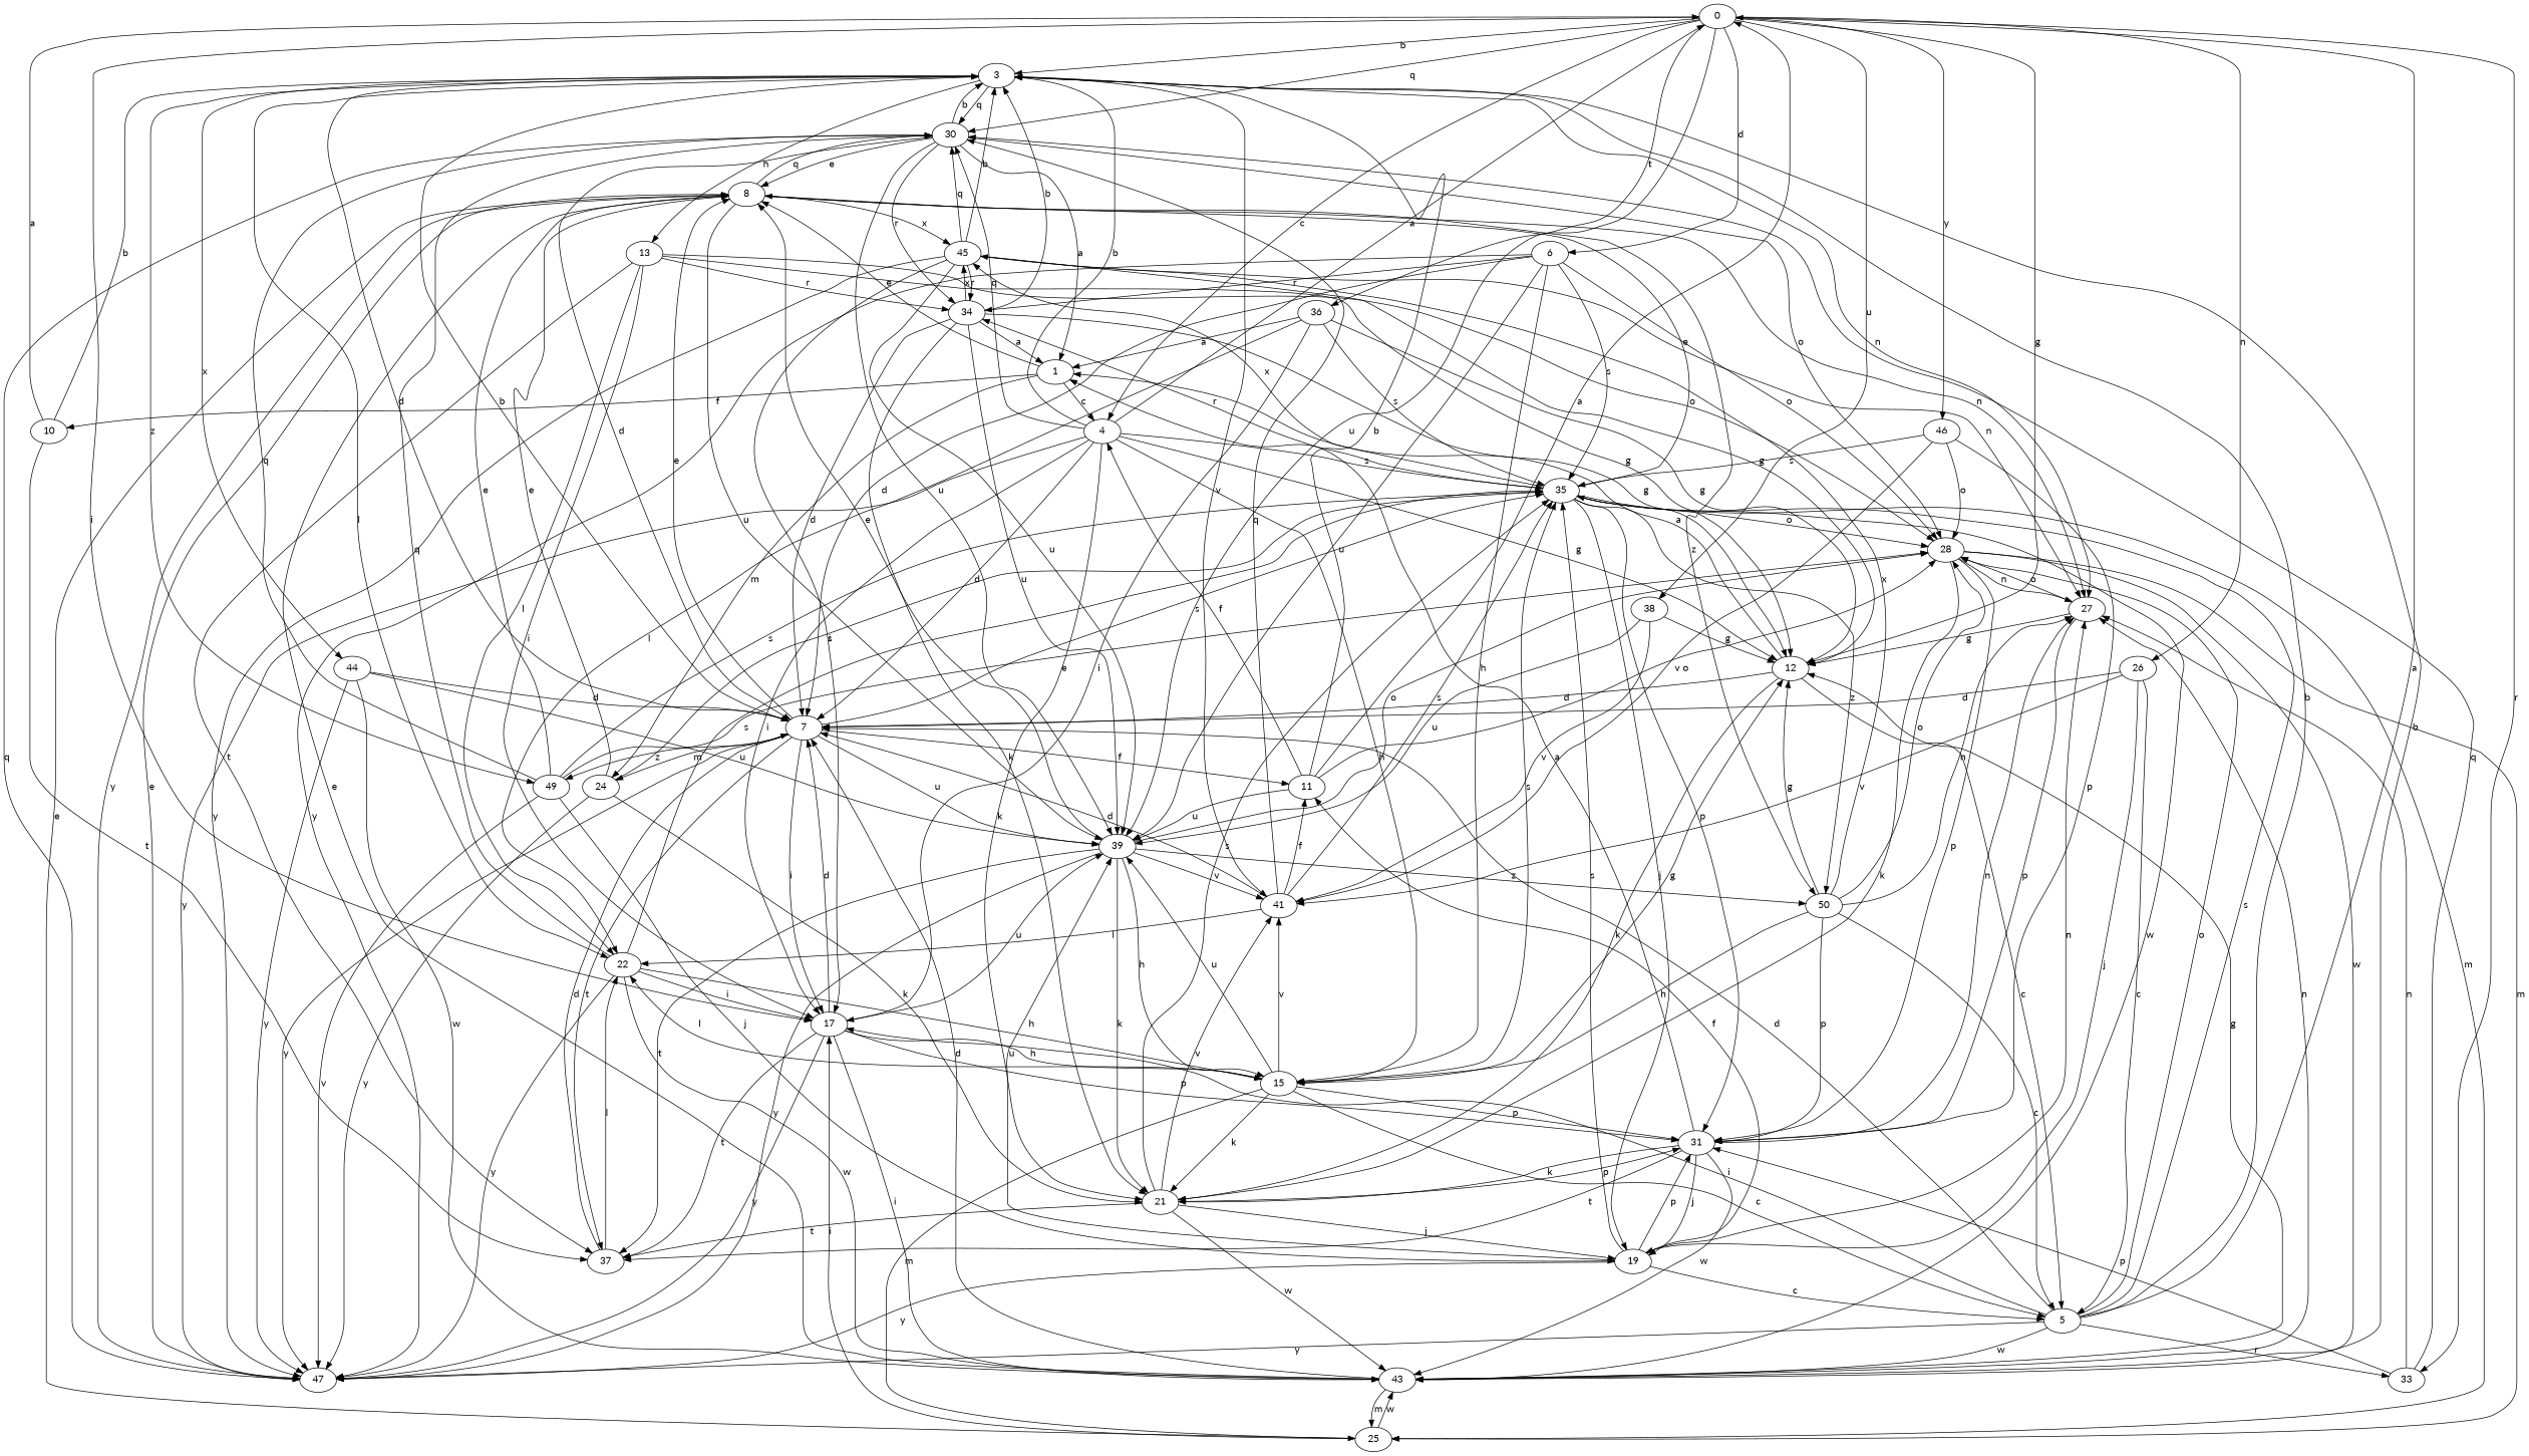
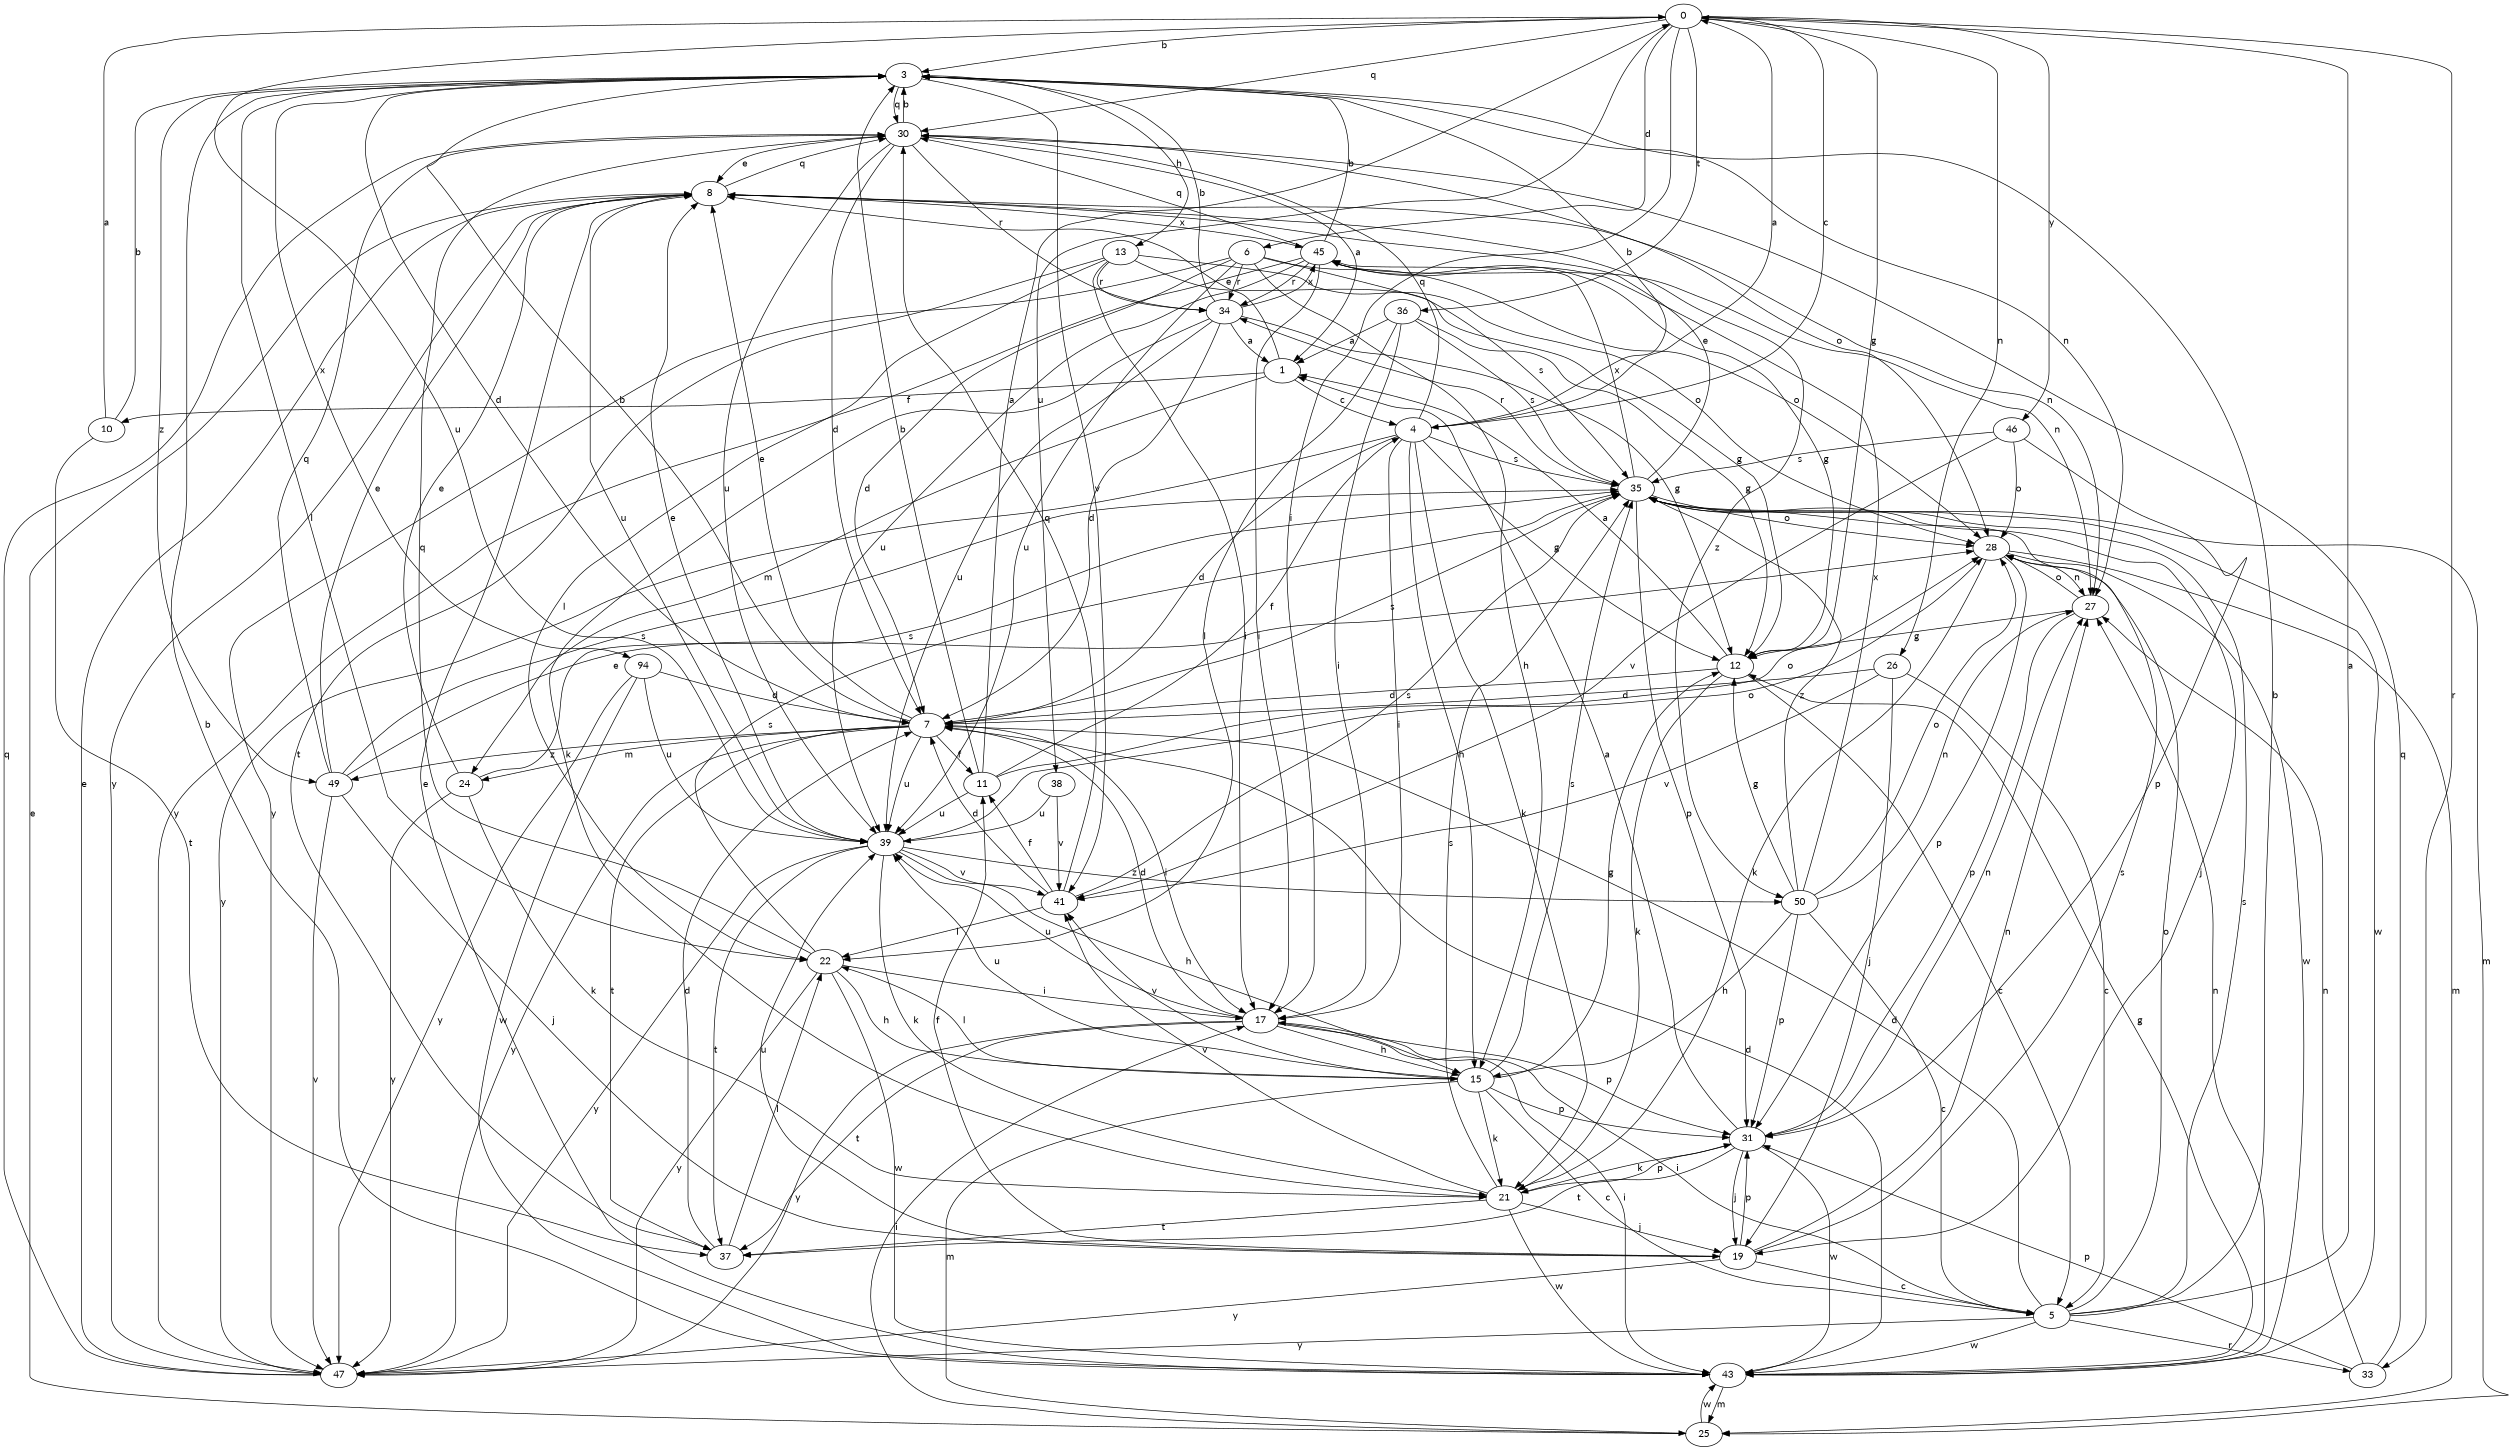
  strict digraph {
    fontname=Lato
    node [fontname=Lato]
    edge [fontname=Lato]
    0
    3
    4
    6
    12
    17
    26
    n8 [label=30]
    33
    36
    38
    39
    46
    7
    13
    22
    27
    41
-   44
+   44 [label=94]
    49
    15
    21
    35
    47
    28
    34
    1
    5
    43
    37
    31
    19
    8
    50
    10
    24
    45
    11
    25
    0 -> 3 [label=b]
    0 -> 4 [label=c]
    0 -> 6 [label=d]
    0 -> 12 [label=g]
    0 -> 17 [label=i]
    0 -> 26 [label=n]
    0 -> n8 [label=q]
    0 -> 33 [label=r]
    0 -> 36 [label=t]
    0 -> 38 [label=u]
    0 -> 39 [label=u]
    0 -> 46 [label=y]
    3 -> n8 [label=q]
    3 -> 7 [label=d]
    3 -> 13 [label=h]
    3 -> 22 [label=l]
    3 -> 27 [label=n]
    3 -> 41 [label=v]
    3 -> 44 [label=x]
    3 -> 49 [label=z]
    4 -> 0 [label=a]
    4 -> 3 [label=b]
    4 -> 12 [label=g]
    4 -> 17 [label=i]
    4 -> n8 [label=q]
    4 -> 7 [label=d]
    4 -> 15 [label=h]
    4 -> 21 [label=k]
    4 -> 35 [label=s]
    4 -> 47 [label=y]
    6 -> 39 [label=u]
    6 -> 7 [label=d]
    6 -> 15 [label=h]
    6 -> 35 [label=s]
    6 -> 47 [label=y]
    6 -> 28 [label=o]
    6 -> 34 [label=r]
    12 -> 7 [label=d]
    12 -> 21 [label=k]
    12 -> 1 [label=a]
    12 -> 5 [label=c]
    17 -> 39 [label=u]
    17 -> 7 [label=d]
    17 -> 15 [label=h]
    17 -> 47 [label=y]
    17 -> 43 [label=i]
    17 -> 37 [label=t]
    17 -> 31 [label=p]
    26 -> 7 [label=d]
    26 -> 41 [label=v]
    26 -> 5 [label=c]
    26 -> 19 [label=j]
    n8 -> 3 [label=b]
    n8 -> 39 [label=u]
    n8 -> 7 [label=d]
    n8 -> 28 [label=o]
    n8 -> 34 [label=r]
    n8 -> 1 [label=a]
    n8 -> 8 [label=e]
    33 -> n8 [label=q]
    33 -> 27 [label=n]
    33 -> 31 [label=p]
    36 -> 12 [label=g]
    36 -> 17 [label=i]
    36 -> 22 [label=l]
    36 -> 35 [label=s]
    36 -> 1 [label=a]
-   38 -> 12 [label=g]
    38 -> 39 [label=u]
    38 -> 41 [label=v]
    39 -> 41 [label=v]
    39 -> 15 [label=h]
    39 -> 21 [label=k]
    39 -> 47 [label=y]
    39 -> 28 [label=o]
    39 -> 37 [label=t]
    39 -> 8 [label=e]
    39 -> 50 [label=z]
    46 -> 41 [label=v]
    46 -> 35 [label=s]
    46 -> 28 [label=o]
    46 -> 31 [label=p]
    7 -> 3 [label=b]
    7 -> 17 [label=i]
    7 -> 39 [label=u]
    7 -> 49 [label=z]
    7 -> 35 [label=s]
    7 -> 47 [label=y]
    7 -> 37 [label=t]
    7 -> 8 [label=e]
    7 -> 24 [label=m]
    7 -> 11 [label=f]
    13 -> 12 [label=g]
    13 -> 17 [label=i]
    13 -> 22 [label=l]
    13 -> 28 [label=o]
    13 -> 34 [label=r]
    13 -> 37 [label=t]
    22 -> 17 [label=i]
    22 -> n8 [label=q]
    22 -> 15 [label=h]
    22 -> 35 [label=s]
    22 -> 47 [label=y]
    22 -> 43 [label=w]
    27 -> 12 [label=g]
    27 -> 28 [label=o]
    27 -> 31 [label=p]
    41 -> n8 [label=q]
    41 -> 7 [label=d]
    41 -> 22 [label=l]
    41 -> 35 [label=s]
    41 -> 11 [label=f]
    44 -> 39 [label=u]
    44 -> 7 [label=d]
    44 -> 47 [label=y]
    44 -> 43 [label=w]
    49 -> n8 [label=q]
    49 -> 35 [label=s]
    49 -> 47 [label=v]
    49 -> 28 [label=e]
    49 -> 19 [label=j]
    49 -> 8 [label=e]
    15 -> 12 [label=g]
    15 -> 39 [label=u]
    15 -> 22 [label=l]
    15 -> 41 [label=v]
    15 -> 21 [label=k]
    15 -> 35 [label=s]
    15 -> 5 [label=c]
    15 -> 31 [label=p]
    15 -> 25 [label=m]
    21 -> 41 [label=v]
    21 -> 35 [label=s]
    21 -> 43 [label=w]
    21 -> 37 [label=t]
    21 -> 31 [label=p]
    21 -> 19 [label=j]
    35 -> 28 [label=o]
    35 -> 34 [label=r]
    35 -> 43 [label=w]
    35 -> 31 [label=p]
    35 -> 19 [label=j]
    35 -> 8 [label=e]
-   35 -> 50 [label=z]
+   50 -> 35 [label=z]
    35 -> 45 [label=x]
    35 -> 25 [label=m]
    47 -> n8 [label=q]
    47 -> 8 [label=e]
    28 -> 27 [label=n]
    28 -> 21 [label=k]
    28 -> 43 [label=w]
    28 -> 31 [label=p]
    28 -> 25 [label=m]
    34 -> 3 [label=b]
    34 -> 12 [label=g]
    34 -> 39 [label=u]
    34 -> 7 [label=d]
    34 -> 21 [label=k]
    34 -> 1 [label=a]
    34 -> 45 [label=x]
    1 -> 4 [label=c]
    1 -> 8 [label=e]
    1 -> 10 [label=f]
    1 -> 24 [label=m]
    5 -> 0 [label=a]
    5 -> 3 [label=b]
    5 -> 17 [label=i]
    5 -> 33 [label=r]
    5 -> 7 [label=d]
    5 -> 35 [label=s]
    5 -> 47 [label=y]
    5 -> 28 [label=o]
    5 -> 43 [label=w]
    43 -> 3 [label=b]
    43 -> 12 [label=g]
    43 -> 7 [label=d]
    43 -> 27 [label=n]
    43 -> 8 [label=e]
    43 -> 25 [label=m]
    37 -> 7 [label=d]
    37 -> 22 [label=l]
    31 -> 27 [label=n]
    31 -> 21 [label=k]
    31 -> 1 [label=a]
    31 -> 43 [label=w]
    31 -> 37 [label=t]
    31 -> 19 [label=j]
    19 -> 39 [label=u]
    19 -> 27 [label=n]
    19 -> 35 [label=s]
    19 -> 47 [label=y]
    19 -> 5 [label=c]
    19 -> 31 [label=p]
    19 -> 11 [label=f]
    8 -> n8 [label=q]
    8 -> 39 [label=u]
    8 -> 27 [label=n]
    8 -> 47 [label=y]
    8 -> 50 [label=z]
    8 -> 45 [label=x]
    50 -> 12 [label=g]
    50 -> 27 [label=n]
    50 -> 15 [label=h]
    50 -> 28 [label=o]
    50 -> 5 [label=c]
    50 -> 31 [label=p]
    50 -> 45 [label=x]
    10 -> 0 [label=a]
    10 -> 3 [label=b]
    10 -> 37 [label=t]
    24 -> 21 [label=k]
    24 -> 35 [label=s]
    24 -> 47 [label=y]
    24 -> 8 [label=e]
    45 -> 3 [label=b]
    45 -> 12 [label=g]
    45 -> 17 [label=i]
    45 -> n8 [label=q]
    45 -> 39 [label=u]
    45 -> 27 [label=n]
    45 -> 47 [label=y]
    45 -> 34 [label=r]
    11 -> 0 [label=a]
    11 -> 3 [label=b]
    11 -> 4 [label=f]
    11 -> 39 [label=u]
    11 -> 28 [label=o]
    25 -> 17 [label=i]
    25 -> 43 [label=w]
    25 -> 8 [label=e]
  }
